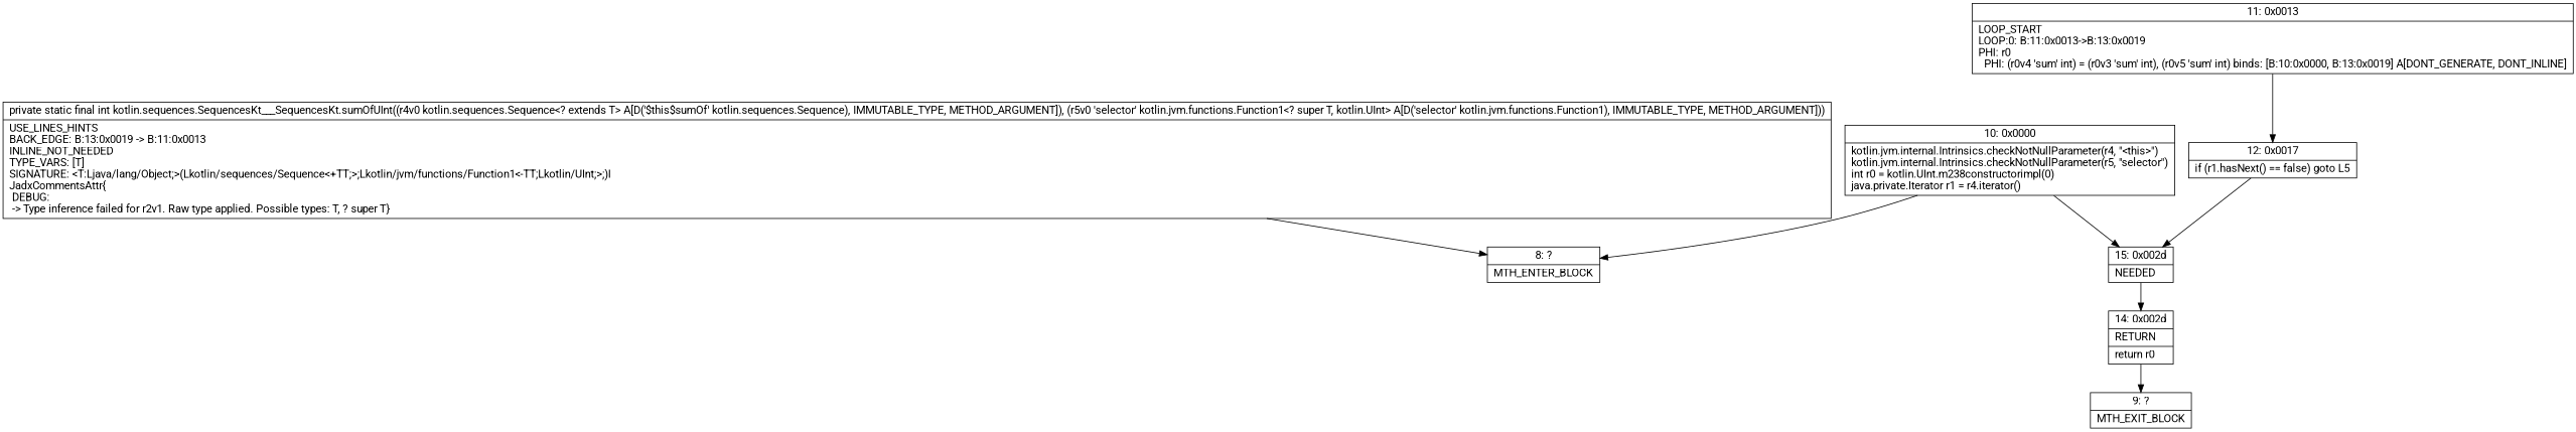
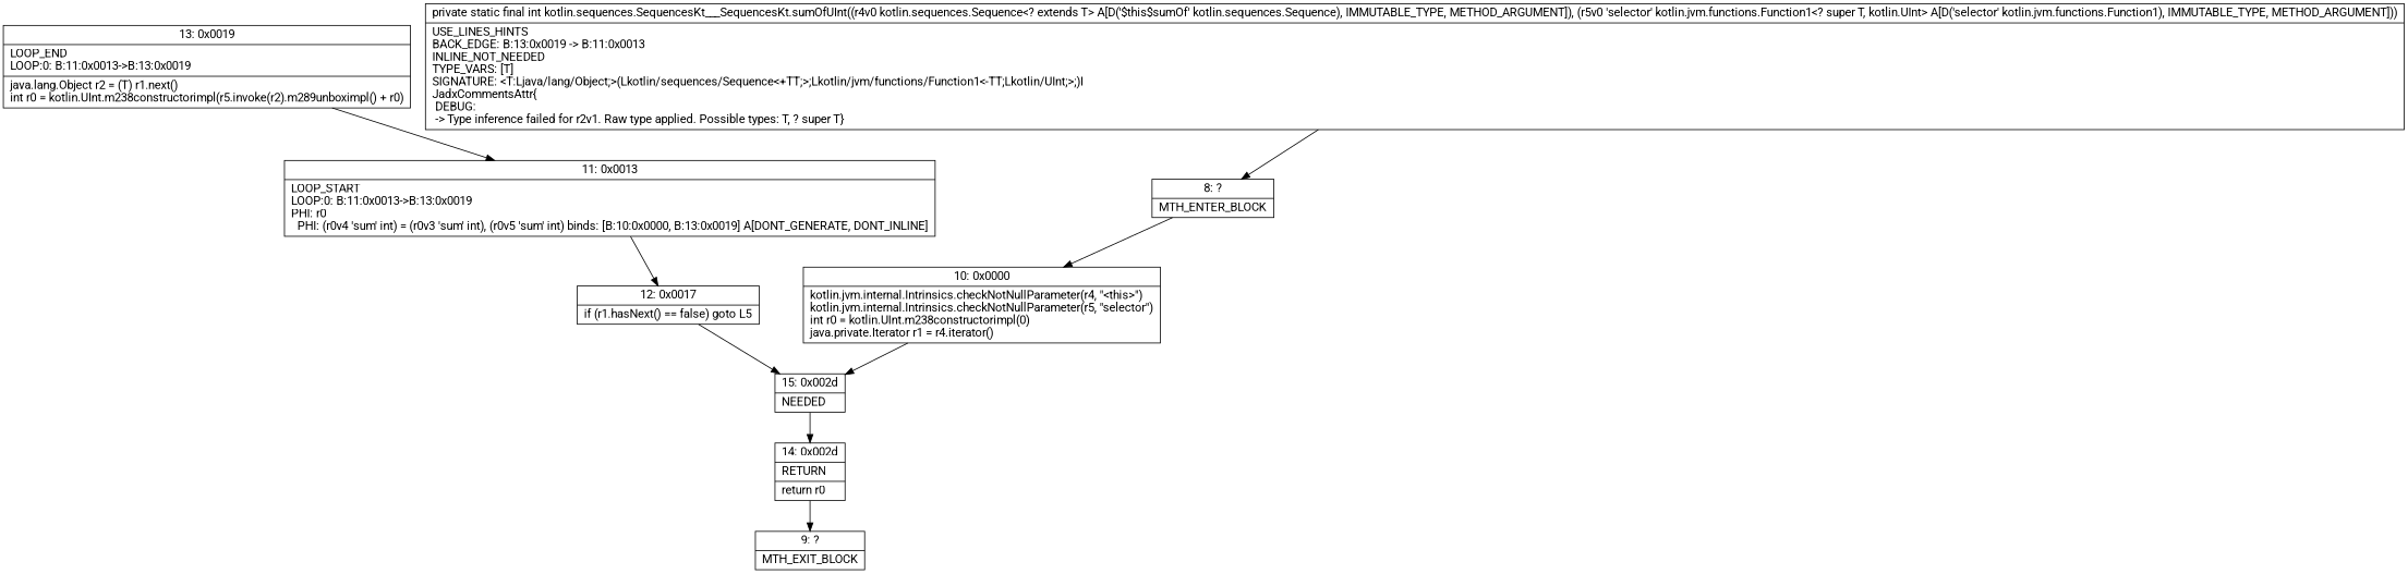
  digraph {
    fontname=Roboto
    node [fontname=Roboto shape=record]
    edge [fontname=Roboto]
    n1 [label="{8\:\ ?|MTH_ENTER_BLOCK\l}"]
    n2 [label="{10\:\ 0x0000|kotlin.jvm.internal.Intrinsics.checkNotNullParameter(r4, \"\<this\>\")\lkotlin.jvm.internal.Intrinsics.checkNotNullParameter(r5, \"selector\")\lint r0 = kotlin.UInt.m238constructorimpl(0)\ljava.private.Iterator r1 = r4.iterator()\l}"]
    n3 [label="{15\:\ 0x002d|NEEDED\l}"]
    n4 [label="{11\:\ 0x0013|LOOP_START\lLOOP:0: B:11:0x0013\-\>B:13:0x0019\lPHI: r0 \l  PHI: (r0v4 'sum' int) = (r0v3 'sum' int), (r0v5 'sum' int) binds: [B:10:0x0000, B:13:0x0019] A[DONT_GENERATE, DONT_INLINE]\l}"]
    n5 [label="{12\:\ 0x0017|if (r1.hasNext() == false) goto L5\l}"]
+   n6 [label="{13\:\ 0x0019|LOOP_END\lLOOP:0: B:11:0x0013\-\>B:13:0x0019\l|java.lang.Object r2 = (T) r1.next()\lint r0 = kotlin.UInt.m238constructorimpl(r5.invoke(r2).m289unboximpl() + r0)\l}"]
    n7 [label="{14\:\ 0x002d|RETURN\l|return r0\l}"]
    n8 [label="{9\:\ ?|MTH_EXIT_BLOCK\l}"]
    n9 [label="{private static final int kotlin.sequences.SequencesKt___SequencesKt.sumOfUInt((r4v0 kotlin.sequences.Sequence\<? extends T\> A[D('$this$sumOf' kotlin.sequences.Sequence), IMMUTABLE_TYPE, METHOD_ARGUMENT]), (r5v0 'selector' kotlin.jvm.functions.Function1\<? super T, kotlin.UInt\> A[D('selector' kotlin.jvm.functions.Function1), IMMUTABLE_TYPE, METHOD_ARGUMENT]))  | USE_LINES_HINTS\lBACK_EDGE: B:13:0x0019 \-\> B:11:0x0013\lINLINE_NOT_NEEDED\lTYPE_VARS: [T]\lSIGNATURE: \<T:Ljava\/lang\/Object;\>(Lkotlin\/sequences\/Sequence\<+TT;\>;Lkotlin\/jvm\/functions\/Function1\<\-TT;Lkotlin\/UInt;\>;)I\lJadxCommentsAttr\{\l DEBUG: \l \-\> Type inference failed for r2v1. Raw type applied. Possible types: T, ? super T\}\l}"]
-   n2 -> n1
+   n1 -> n2
    n2 -> n3
    n3 -> n7
    n4 -> n5
    n5 -> n3
+   n6 -> n4
    n7 -> n8
    n9 -> n1
  }
